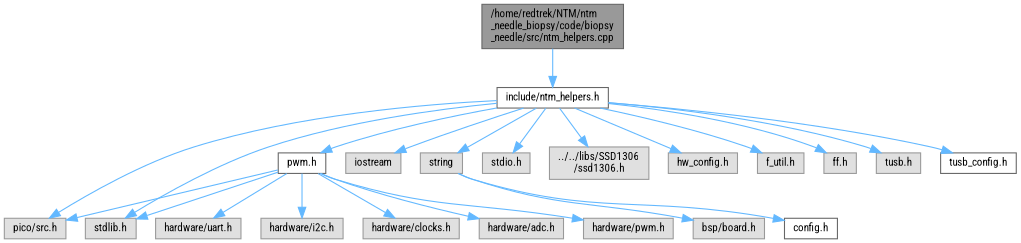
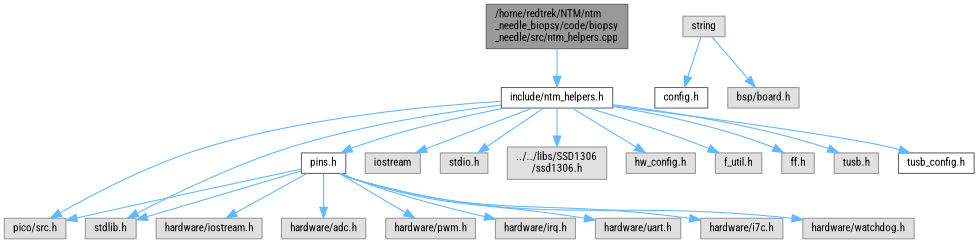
  digraph {
    fontname="Roboto Condensed"
    node [color=grey60 fillcolor="#E0E0E0" fontname="Roboto Condensed" fontsize=10 shape=box style=filled]
    edge [color=steelblue1 fontname="Roboto Condensed" fontsize=10 labelfontname=Helvetica labelfontsize=10 style=solid]
    n1 [color=gray40 fillcolor=grey60 fontcolor=black height=0.2 label="/home/redtrek/NTM/ntm\l_needle_biopsy/code/biopsy\l_needle/src/ntm_helpers.cpp" width=0.4]
    n2 [color=grey40 fillcolor=white height=0.2 label="include/ntm_helpers.h" width=0.4]
-   n3 [color=grey40 fillcolor=white height=0.2 label="pwm.h" width=0.4]
+   n3 [color=grey40 fillcolor=white height=0.2 label="pins.h" width=0.4]
    n4 [height=0.2 label="pico/src.h" width=0.4]
    n5 [height=0.2 label="stdlib.h" width=0.4]
    n6 [height=0.2 label=iostream width=0.4]
    n7 [height=0.2 label=string width=0.4]
    n8 [height=0.2 label="stdio.h" width=0.4]
    n9 [height=0.2 label="../../libs/SSD1306\l/ssd1306.h" width=0.4]
    n10 [height=0.2 label="hw_config.h" width=0.4]
    n11 [height=0.2 label="f_util.h" width=0.4]
    n12 [height=0.2 label="ff.h" width=0.4]
    n13 [height=0.2 label="tusb.h" width=0.4]
    n14 [color=grey40 fillcolor=white height=0.2 label="tusb_config.h" width=0.4]
    n15 [height=0.2 label="hardware/adc.h" width=0.4]
    n16 [height=0.2 label="hardware/pwm.h" width=0.4]
+   n17 [height=0.2 label="hardware/irq.h" width=0.4]
    n18 [height=0.2 label="hardware/uart.h" width=0.4]
-   n19 [height=0.2 label="hardware/i2c.h" width=0.4]
-   n21 [height=0.2 label="hardware/clocks.h" width=0.4]
+   n19 [height=0.2 label="hardware/i7c.h" width=0.4]
+   n20 [height=0.2 label="hardware/watchdog.h" width=0.4]
+   n21 [height=0.2 label="hardware/iostream.h" width=0.4]
    n22 [color=grey40 fillcolor=white height=0.2 label="config.h" width=0.4]
    n23 [height=0.2 label="bsp/board.h" width=0.4]
    n1 -> n2
    n2 -> n3
    n2 -> n4
    n2 -> n5
    n2 -> n6
-   n2 -> n7
    n2 -> n8
    n2 -> n9
    n2 -> n10
    n2 -> n11
    n2 -> n12
    n2 -> n13
    n2 -> n14
    n3 -> n4
    n3 -> n5
    n3 -> n15
    n3 -> n16
+   n3 -> n17
    n3 -> n18
    n3 -> n19
+   n3 -> n20
    n3 -> n21
    n7 -> n22
    n7 -> n23
  }
